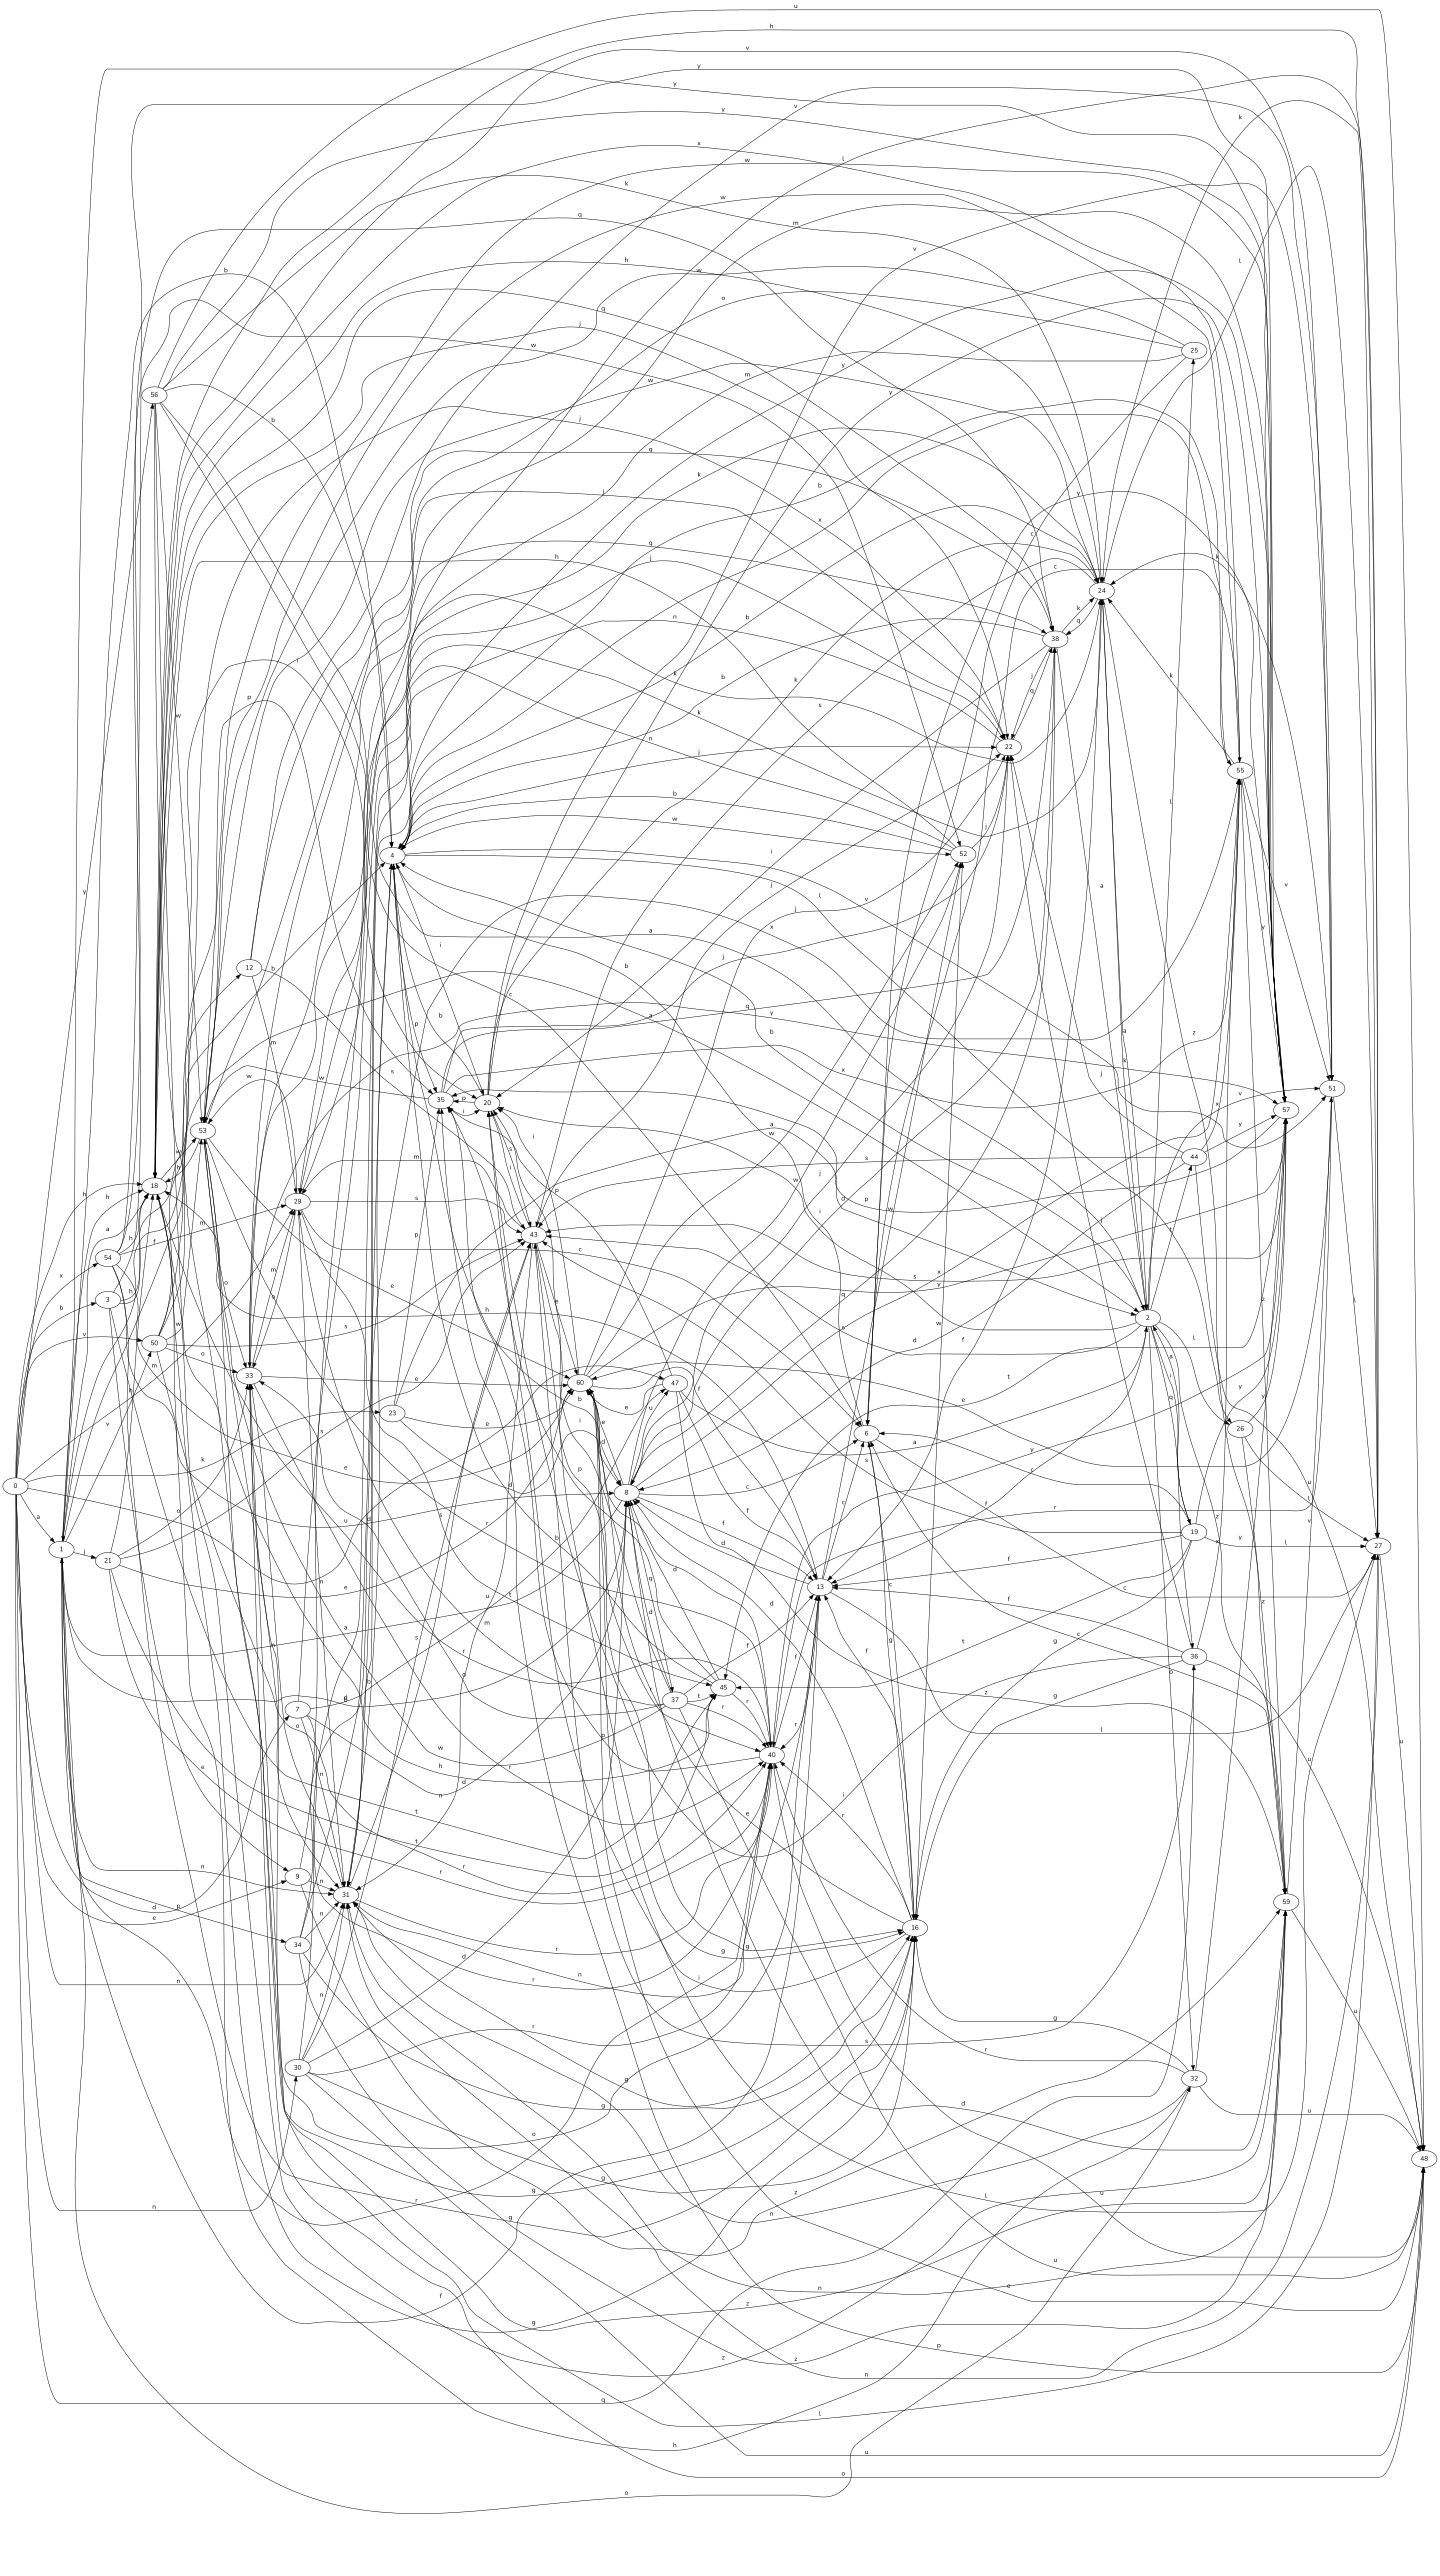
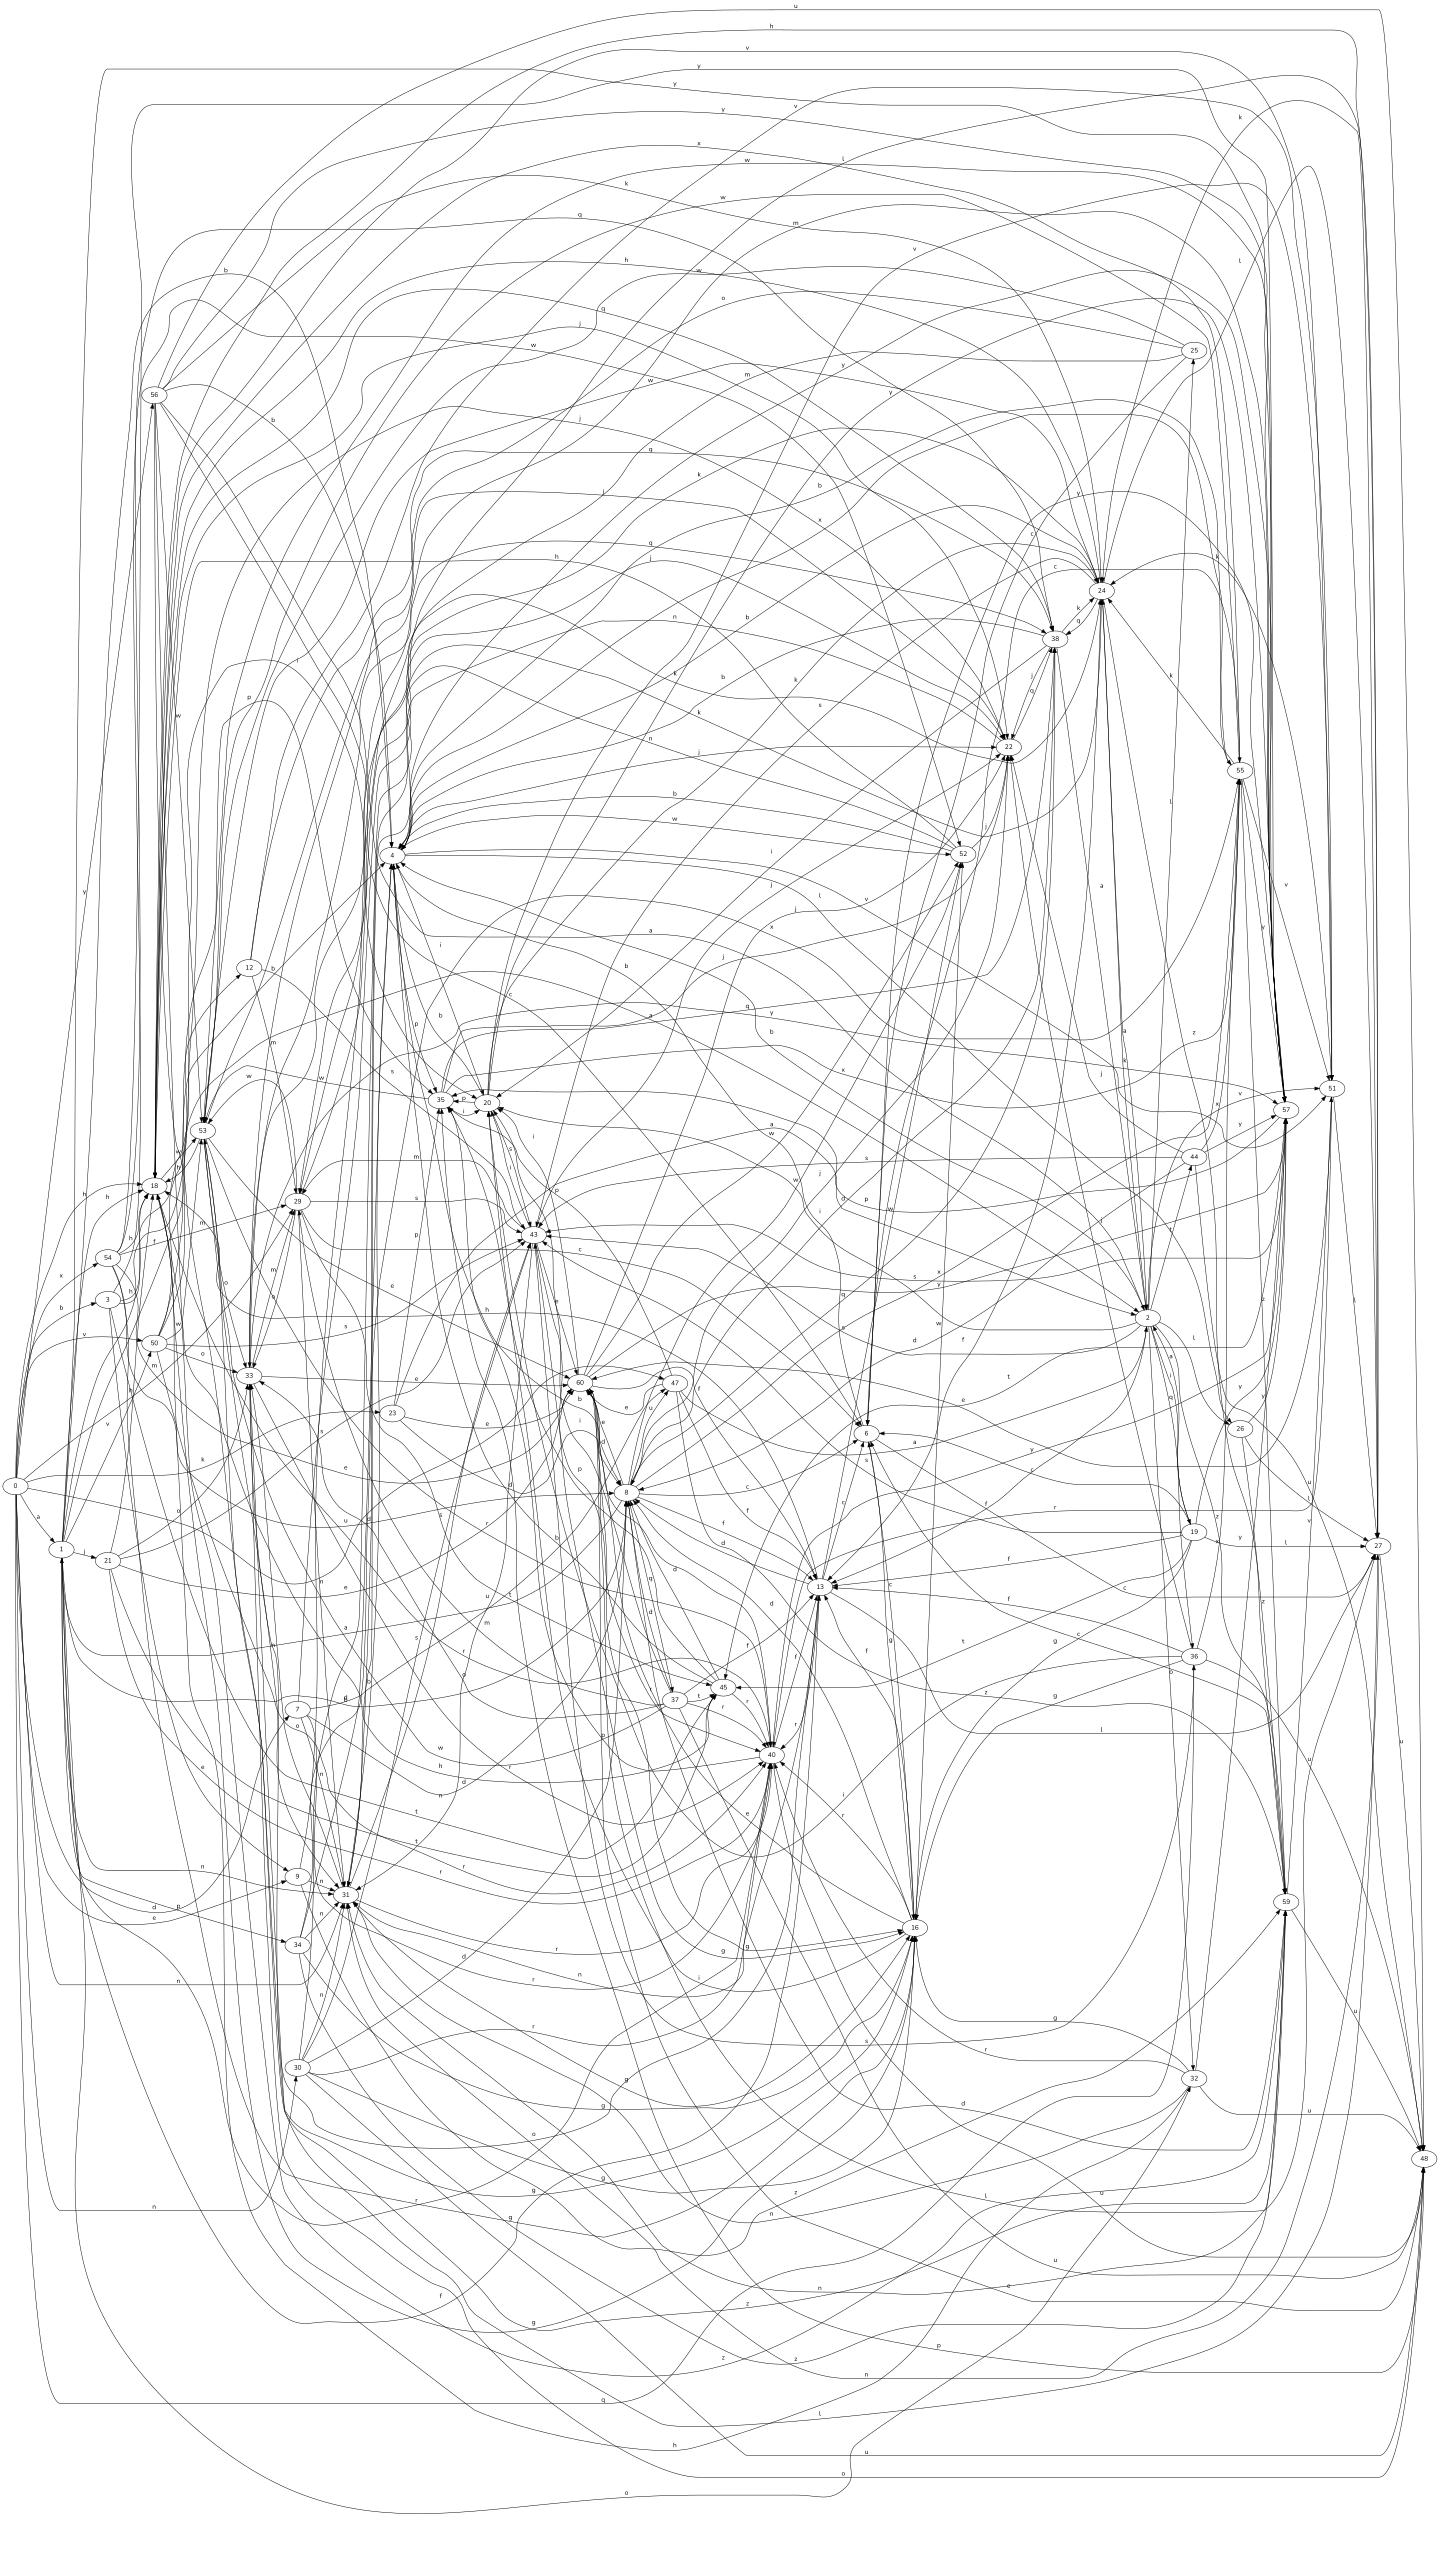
  strict digraph {
    fontname=Nunito
    rankdir=LR
    node [fontname=Nunito]
    edge [fontname=Nunito]
    0
    1
    3
    7
    9
    18
    23
    29
    30
    31
    36
    47
    50
    54
    56
    4
    8
    12
    13
    21
    32
    34
    35
    40
    57
    20
    45
    52
    22
    59
    27
    51
    55
    16
    38
    53
    2
    n38 [label=60]
    24
    43
    6
    33
    48
    26
    37
    19
    25
    44
    0 -> 1 [label=a]
    0 -> 3 [label=b]
    0 -> 7 [label=d]
    0 -> 9 [label=e]
    0 -> 18 [label=h]
    0 -> 23 [label=k]
    0 -> 29 [label=m]
    0 -> 30 [label=n]
    0 -> 31 [label=n]
    0 -> 36 [label=q]
    0 -> 47 [label=u]
    0 -> 50 [label=v]
    0 -> 54 [label=x]
    0 -> 56 [label=y]
    1 -> 18 [label=h]
    1 -> 31 [label=n]
    1 -> 50 [label=v]
    1 -> 4 [label=b]
    1 -> 8 [label=d]
    1 -> 12 [label=f]
    1 -> 13 [label=f]
    1 -> 21 [label=j]
    1 -> 32 [label=o]
    1 -> 34 [label=p]
    1 -> 35 [label=p]
    1 -> 40 [label=r]
    1 -> 57 [label=y]
    3 -> 9 [label=e]
    3 -> 18 [label=h]
    3 -> 20 [label=i]
    3 -> 45 [label=t]
    3 -> 52 [label=w]
    7 -> 31 [label=n]
    7 -> 47 [label=u]
    7 -> 8 [label=d]
    7 -> 40 [label=r]
    7 -> 22 [label=j]
    9 -> 31 [label=n]
    9 -> 59 [label=z]
    9 -> 27 [label=l]
-   18 -> 1 [label=a]
    18 -> 40 [label=r]
    18 -> 22 [label=j]
    18 -> 51 [label=v]
    18 -> 55 [label=x]
    18 -> 16 [label=g]
    18 -> 38 [label=q]
    18 -> 53 [label=w]
    23 -> 8 [label=d]
    23 -> 35 [label=p]
    23 -> 2 [label=a]
    23 -> n38 [label=e]
    29 -> 31 [label=n]
    29 -> 45 [label=t]
    29 -> 53 [label=w]
    29 -> 24 [label=k]
    29 -> 43 [label=s]
    29 -> 6 [label=c]
    29 -> 33 [label=o]
    30 -> 31 [label=n]
    30 -> 8 [label=d]
    30 -> 40 [label=r]
    30 -> 16 [label=g]
    30 -> 24 [label=k]
    30 -> 43 [label=s]
    30 -> 48 [label=u]
    31 -> 4 [label=b]
    31 -> 40 [label=r]
    31 -> 16 [label=g]
    31 -> 43 [label=s]
    31 -> 33 [label=o]
    36 -> 13 [label=f]
    36 -> 20 [label=i]
    36 -> 22 [label=j]
    36 -> 55 [label=x]
    36 -> 16 [label=g]
    36 -> 43 [label=s]
    36 -> 48 [label=u]
    47 -> 13 [label=f]
    47 -> 35 [label=p]
    47 -> 59 [label=z]
    47 -> 2 [label=a]
    47 -> n38 [label=e]
    50 -> 4 [label=b]
    50 -> 40 [label=r]
    50 -> 22 [label=j]
    50 -> 53 [label=w]
    50 -> 2 [label=a]
    50 -> 43 [label=s]
    50 -> 33 [label=o]
    54 -> 18 [label=h]
    54 -> 29 [label=m]
    54 -> 8 [label=d]
    54 -> 57 [label=y]
    54 -> 16 [label=g]
    54 -> 38 [label=q]
    54 -> n38 [label=e]
    56 -> 4 [label=b]
    56 -> 57 [label=y]
    56 -> 59 [label=z]
    56 -> 16 [label=g]
    56 -> 53 [label=w]
    56 -> 2 [label=a]
    56 -> 24 [label=k]
    56 -> 6 [label=c]
    56 -> 48 [label=u]
    4 -> 35 [label=p]
    4 -> 57 [label=y]
    4 -> 20 [label=i]
    4 -> 52 [label=w]
    4 -> 22 [label=j]
    4 -> 51 [label=v]
    4 -> 55 [label=x]
    4 -> 26 [label=l]
    8 -> 1 [label=a]
    8 -> 47 [label=u]
    8 -> 13 [label=f]
    8 -> 52 [label=w]
    8 -> 22 [label=j]
    8 -> 55 [label=x]
    8 -> 38 [label=q]
    8 -> n38 [label=e]
    8 -> 6 [label=c]
    8 -> 37 [label=q]
    12 -> 29 [label=m]
    12 -> 51 [label=v]
    12 -> 38 [label=q]
    12 -> 43 [label=s]
    13 -> 18 [label=h]
    13 -> 31 [label=n]
    13 -> 8 [label=d]
    13 -> 40 [label=r]
    13 -> 52 [label=w]
    13 -> 27 [label=l]
    13 -> 6 [label=c]
    13 -> 33 [label=o]
    21 -> 18 [label=h]
    21 -> 40 [label=r]
    21 -> 45 [label=t]
    21 -> n38 [label=e]
    21 -> 43 [label=s]
    21 -> 33 [label=o]
    32 -> 18 [label=h]
    32 -> 31 [label=n]
    32 -> 40 [label=r]
    32 -> 57 [label=y]
    32 -> 16 [label=g]
    32 -> 48 [label=u]
    34 -> 31 [label=n]
    34 -> 4 [label=b]
    34 -> 59 [label=z]
    34 -> 55 [label=x]
    34 -> 16 [label=g]
    35 -> 20 [label=i]
    35 -> 22 [label=j]
    35 -> 55 [label=x]
    35 -> 38 [label=q]
    35 -> 53 [label=w]
    40 -> 4 [label=b]
    40 -> 13 [label=f]
    40 -> 35 [label=p]
    40 -> 57 [label=y]
    40 -> 48 [label=u]
    57 -> 29 [label=m]
    57 -> 35 [label=p]
    57 -> 45 [label=t]
    57 -> 53 [label=w]
    57 -> 43 [label=s]
    20 -> 4 [label=b]
    20 -> 35 [label=p]
    20 -> 57 [label=y]
    20 -> 51 [label=v]
    20 -> 24 [label=k]
    20 -> 43 [label=s]
    45 -> 18 [label=h]
    45 -> 4 [label=b]
    45 -> 8 [label=d]
    45 -> 35 [label=p]
    45 -> 40 [label=r]
    52 -> 18 [label=h]
    52 -> 31 [label=n]
    52 -> 4 [label=b]
    52 -> 22 [label=j]
    22 -> 31 [label=n]
    22 -> 38 [label=q]
    59 -> 31 [label=n]
    59 -> 8 [label=d]
    59 -> 51 [label=v]
    59 -> 6 [label=c]
    59 -> 48 [label=u]
    27 -> 18 [label=h]
    27 -> 31 [label=n]
    27 -> 24 [label=k]
    27 -> 48 [label=u]
    51 -> 40 [label=r]
    51 -> 27 [label=l]
    51 -> n38 [label=e]
    51 -> 24 [label=k]
    55 -> 4 [label=b]
    55 -> 57 [label=y]
    55 -> 59 [label=z]
    55 -> 51 [label=v]
    55 -> 53 [label=w]
    55 -> 24 [label=k]
    55 -> 6 [label=c]
    16 -> 8 [label=d]
    16 -> 13 [label=f]
    16 -> 40 [label=r]
    16 -> 20 [label=i]
    16 -> 52 [label=w]
    16 -> n38 [label=e]
    16 -> 6 [label=c]
    38 -> 4 [label=b]
    38 -> 8 [label=d]
    38 -> 20 [label=i]
    38 -> 22 [label=j]
    38 -> 2 [label=a]
    38 -> 24 [label=k]
    53 -> 18 [label=h]
    53 -> 31 [label=n]
    53 -> 40 [label=r]
    53 -> 22 [label=j]
    53 -> 59 [label=z]
    53 -> n38 [label=e]
    53 -> 33 [label=o]
    2 -> 36 [label=q]
    2 -> 4 [label=b]
    2 -> 13 [label=f]
    2 -> 32 [label=o]
    2 -> 20 [label=i]
    2 -> 59 [label=z]
    2 -> 51 [label=v]
    2 -> 24 [label=k]
    2 -> 43 [label=s]
    2 -> 26 [label=l]
    2 -> 19 [label=i]
    2 -> 25 [label=l]
    2 -> 44 [label=t]
    n38 -> 8 [label=d]
    n38 -> 13 [label=f]
    n38 -> 57 [label=y]
    n38 -> 20 [label=i]
    n38 -> 52 [label=w]
    n38 -> 22 [label=j]
    n38 -> 27 [label=l]
    n38 -> 16 [label=g]
    24 -> 18 [label=h]
    24 -> 4 [label=b]
    24 -> 13 [label=f]
    24 -> 59 [label=z]
    24 -> 27 [label=l]
    24 -> 38 [label=q]
    24 -> 53 [label=w]
    24 -> 2 [label=a]
    24 -> 43 [label=s]
    43 -> 29 [label=m]
    43 -> 31 [label=n]
    43 -> 40 [label=r]
    43 -> 20 [label=i]
    43 -> 22 [label=j]
    43 -> 16 [label=g]
    43 -> n38 [label=e]
    6 -> 4 [label=b]
    6 -> 57 [label=y]
    6 -> 27 [label=c]
    6 -> 16 [label=g]
    33 -> 29 [label=m]
    33 -> 40 [label=r]
    33 -> 57 [label=y]
    33 -> 27 [label=l]
    33 -> 38 [label=q]
    33 -> n38 [label=e]
    33 -> 24 [label=k]
    48 -> 35 [label=p]
    48 -> n38 [label=e]
    48 -> 33 [label=o]
    26 -> 57 [label=y]
    26 -> 59 [label=z]
    26 -> 27 [label=l]
    37 -> 29 [label=m]
    37 -> 8 [label=d]
    37 -> 13 [label=f]
    37 -> 40 [label=r]
    37 -> 20 [label=i]
    37 -> 45 [label=t]
    37 -> 53 [label=w]
    37 -> 33 [label=o]
    37 -> 48 [label=u]
    19 -> 13 [label=f]
    19 -> 57 [label=y]
    19 -> 45 [label=t]
    19 -> 27 [label=l]
    19 -> 16 [label=g]
    19 -> 2 [label=a]
    19 -> 43 [label=s]
    19 -> 6 [label=c]
    25 -> 29 [label=m]
    25 -> 53 [label=w]
    25 -> 6 [label=c]
    25 -> 33 [label=o]
    44 -> 8 [label=d]
    44 -> 57 [label=y]
    44 -> 22 [label=j]
    44 -> 55 [label=x]
    44 -> 43 [label=s]
    44 -> 48 [label=u]
  }
